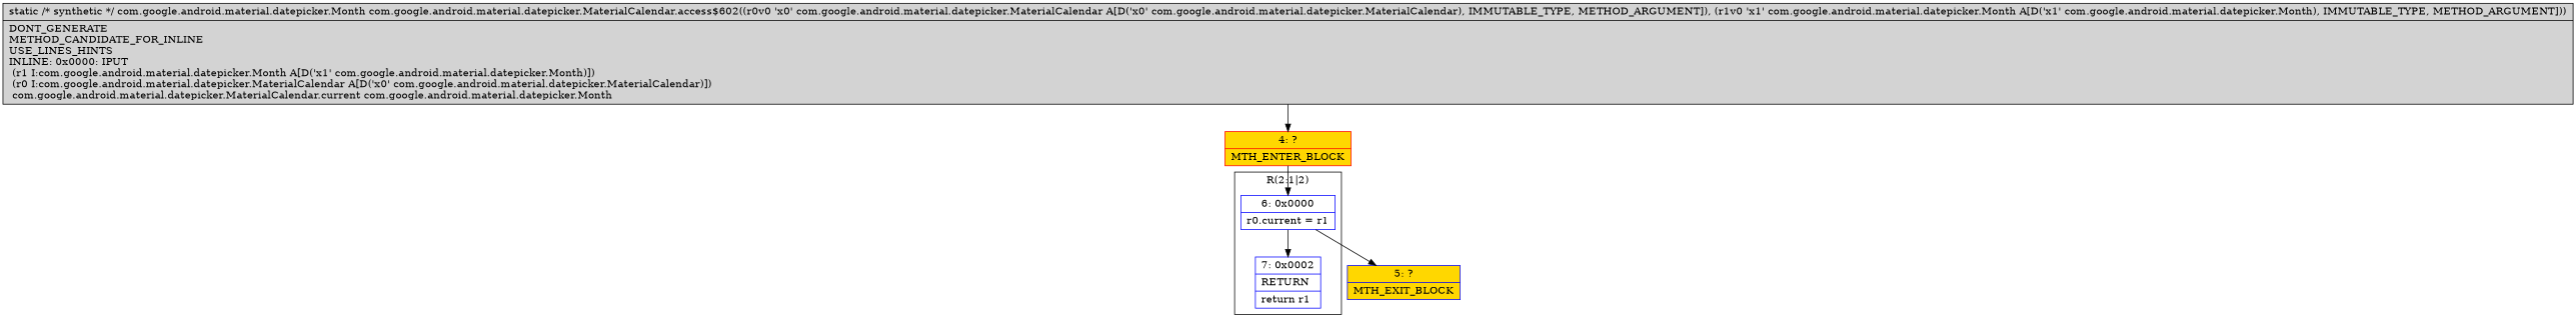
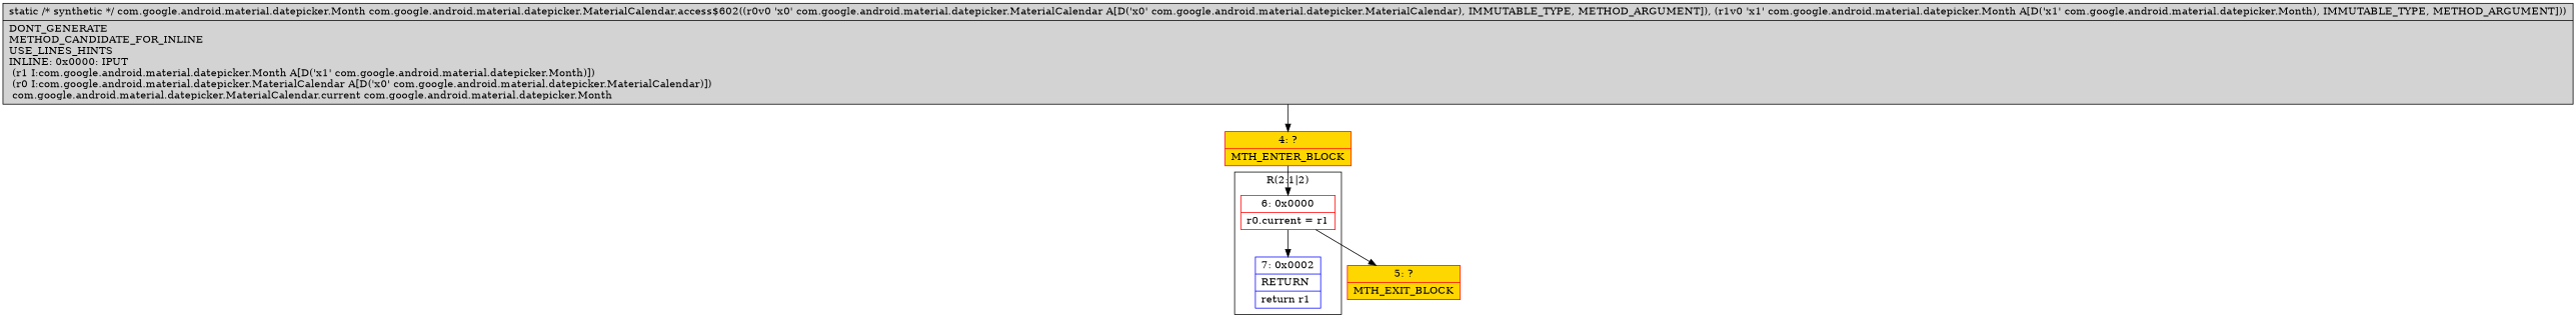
  digraph {
    node [color=blue fillcolor=white shape=record style=filled]
-   n1 [label="{6\:\ 0x0000|r0.current = r1\l}"]
+   n1 [color=red label="{6\:\ 0x0000|r0.current = r1\l}"]
    n2 [label="{7\:\ 0x0002|RETURN\l|return r1\l}"]
-   n3 [fillcolor=gold label="{5\:\ ?|MTH_EXIT_BLOCK\l}"]
+   n3 [color=red fillcolor=gold label="{5\:\ ?|MTH_EXIT_BLOCK\l}"]
    n4 [color=red fillcolor=gold label="{4\:\ ?|MTH_ENTER_BLOCK\l}"]
    n5 [fillcolor=lightgrey label="{static \/* synthetic *\/ com.google.android.material.datepicker.Month com.google.android.material.datepicker.MaterialCalendar.access$602((r0v0 'x0' com.google.android.material.datepicker.MaterialCalendar A[D('x0' com.google.android.material.datepicker.MaterialCalendar), IMMUTABLE_TYPE, METHOD_ARGUMENT]), (r1v0 'x1' com.google.android.material.datepicker.Month A[D('x1' com.google.android.material.datepicker.Month), IMMUTABLE_TYPE, METHOD_ARGUMENT]))  | DONT_GENERATE\lMETHOD_CANDIDATE_FOR_INLINE\lUSE_LINES_HINTS\lINLINE: 0x0000: IPUT  \l  (r1 I:com.google.android.material.datepicker.Month A[D('x1' com.google.android.material.datepicker.Month)])\l  (r0 I:com.google.android.material.datepicker.MaterialCalendar A[D('x0' com.google.android.material.datepicker.MaterialCalendar)])\l com.google.android.material.datepicker.MaterialCalendar.current com.google.android.material.datepicker.Month\l}" color=""]
    subgraph cluster_1 {
      label="R(2:1|2)"
      n1
      n2
    }
    n1 -> n2
    n1 -> n3
    n4 -> n1
    n5 -> n4
  }
